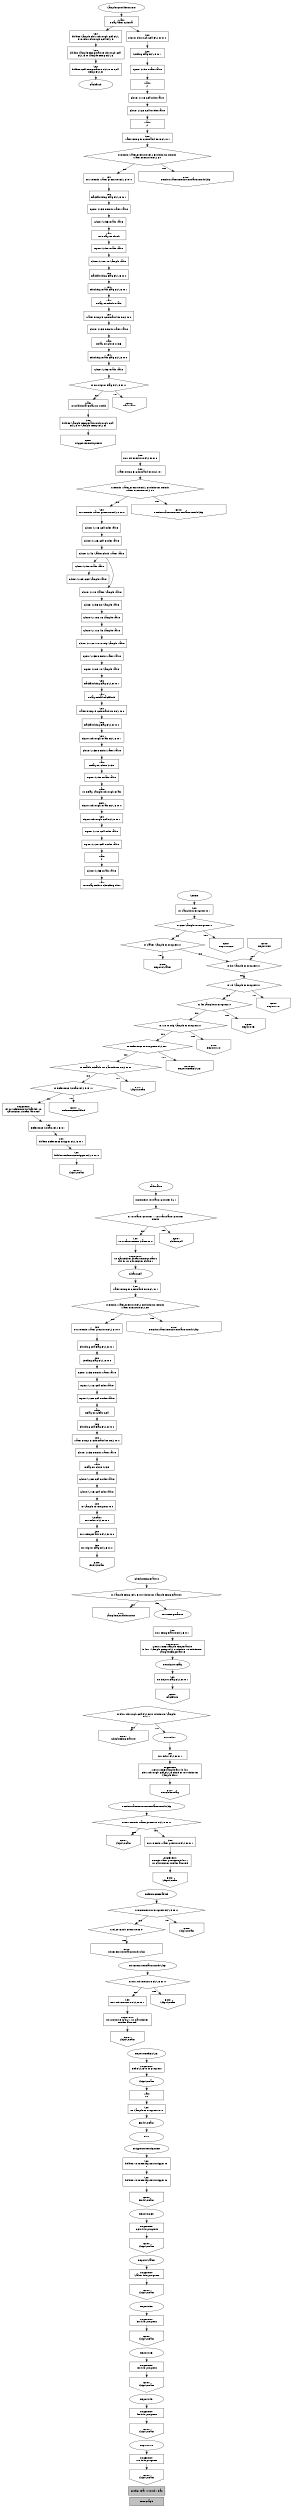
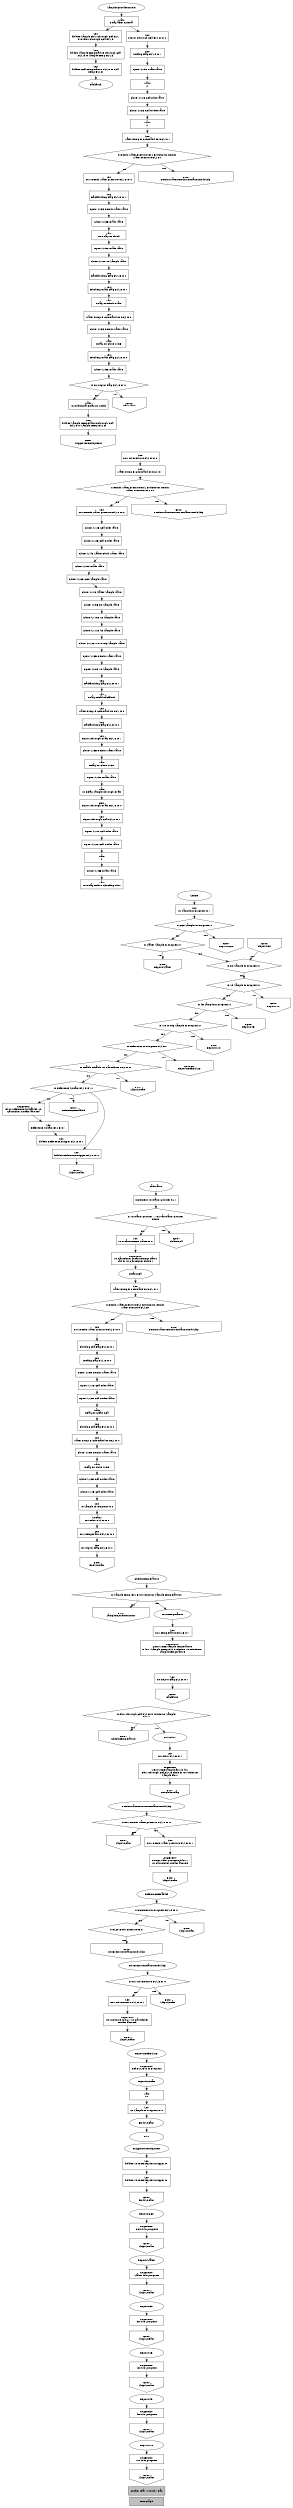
  digraph {
    nodesep=0.25
    packmode=array1
    ranksep=0.25
    node [fontsize=10 margin=0.125 shape=box]
    edge [fontsize=10 margin=0.125]
    n1 [label=START shape=oval width=2]
    n2 [label="Set:\n1A Sample In Progress to 1" width=2]
    n3 [label="Is CGL Sample In Progress1?" shape=diamond width=2]
    n4 [label="Is Slaker Sample In Progress1?" shape=diamond width=2]
    n5 [label="Goto:\nReport_CGL" shape=invhouse width=2]
    n6 [label="Goto:\nSkip_Stream" shape=invhouse width=2]
    n7 [label="Is 3A Sample In Progress1?" shape=diamond width=2]
    n8 [label="Goto:\nReport_Slaker" shape=invhouse width=2]
    n9 [label="Is 1B Sample In Progress1?" shape=diamond width=2]
    n10 [label="Is 4B Sample In Progress1?" shape=diamond width=2]
    n11 [label="Goto:\nReport_1B" shape=invhouse width=2]
    n12 [label="Goto:\nReport_3A" shape=invhouse width=2]
    n13 [label=Report_CGL shape=oval width=2]
    n14 [label="LogEvent:\n CGL is in progress" width=2]
    n15 [label="Goto:\nSkip_Stream" shape=invhouse width=2]
    n16 [label="Is WL to Dig Sample In Progress1?" shape=diamond width=2]
    n17 [label="Open:\nReport_4B" shape=invhouse width=2]
    n18 [fillcolor=grey label="Config: Year - Month - Day" style=filled width=2]
    n19 [label="Is Reference In Progress FSS B1?" shape=diamond width=2]
    n20 [label="Goto:\nReport_WL" shape=invhouse width=2]
    n21 [fillcolor=grey label="Test Graph" style=filled width=2]
    n22 [label="Is Enable Disable 1A Caust from DCS = 0?" shape=diamond width=2]
    n23 [label="Counter:\nReport_Ref_FSS_B" shape=invhouse width=2]
    n24 [label=END shape=oval width=2]
    n25 [label=Report_Slaker shape=oval width=2]
    n26 [label="LogEvent:\n Slaker is in progress" width=2]
    n27 [label="Goto:\nSkip_Stream" shape=invhouse width=2]
    n28 [label="Is Reference Stream FSS B = 1?" shape=diamond width=2]
    n29 [label="Goto:\nSkip_Stream" shape=invhouse width=2]
    n30 [label="LogEvent:\n FSS2 reference is disabled 1A \nCausticizer stream aborted" width=2]
    n31 [label="Goto:\nReference_Enabled" shape=invhouse width=2]
    n32 [label="Set:\nReference Stream FSS B to 1" width=2]
    n33 [label=Report_3A shape=oval width=2]
    n34 [label="LogEvent:\n 3A is in progress" width=2]
    n35 [label="Goto:\nSkip_Stream" shape=invhouse width=2]
    n36 [label="Set:\nhidden Reference Trigger FSS B to 1" width=2]
    n37 [label="Set:\nhidden Reference Trigger FSS B to 0" width=2]
    n38 [label="Goto:\nSkip_Stream" shape=invhouse width=2]
    n39 [label=Report_1B shape=oval width=2]
    n40 [label="LogEvent:\n 1B is in progress" width=2]
    n41 [label="Goto:\nSkip_Stream" shape=invhouse width=2]
    n42 [label=Reference_Enabled shape=oval width=2]
    n43 [label="Is Increment In Progress FSS B = 1?" shape=diamond width=2]
    n44 [label="Is PS201B-Air Pressure = 0?" shape=diamond width=2]
    n45 [label="Goto:\nSkip_Stream" shape=invhouse width=2]
    n46 [label=Report_4B shape=oval width=2]
    n47 [label="LogEvent:\n 4B is in progress" width=2]
    n48 [label="Goto:\nSkip_Stream" shape=invhouse width=2]
    n49 [label="Goto:\nAir_Pressure_Alarm_And_Skip" shape=invhouse width=2]
    n50 [label="Set:\nLow Air Pressure FSS B to 0" width=2]
    n51 [label="Set:\nWater Pump B Command To DCS to 1" width=2]
    n52 [label=Report_WL shape=oval width=2]
    n53 [label="LogEvent:\n WL is in progress" width=2]
    n54 [label="Goto:\nSkip_Stream" shape=invhouse width=2]
    n55 [label="Is Demin Water Pressure FSS BMinimum Demin \nWater Pressure FSS B?" shape=diamond width=2]
    n56 [label="Set:\nLow Demin Water pressure FSS B to 0" width=2]
    n57 [label="Goto:\nDemin_Water_Pressure_Alarm_And_Skip" shape=invhouse width=2]
    n58 [label="Close: SV1B Cell Inlet Valve" width=2]
    n59 [label="Close: SV2B Cell Outlet Valve" width=2]
    n60 [label=Report_Ref_FSS_B shape=oval width=2]
    n61 [label="LogEvent:\n Ref FSS_B is in progress" width=2]
-   n62 [label=Skip_Stream shape=oval width=2]
+   n62 [label=Report_Stream shape=oval width=2]
    n63 [label="Wait:\n10" width=2]
    n64 [label="Close: SV4B Slaker Flush Water Valve" width=2]
    n65 [label="Set:\n1A Sample In Progress to 0" width=2]
    n66 [label="Close: SV5B Drain Valve" width=2]
    n67 [label=End_Stream shape=oval width=2]
    n68 [label="Close: SV6B CGL Sample Valve" width=2]
    n69 [label="Close: SV7B Slaker Sample Valve" width=2]
    n70 [label="Close: SV9B 3A Sample Valve" width=2]
    n71 [label="Close: SV10B 1B Sample Valve" width=2]
    n72 [label="Close: SV11B 4B Sample Valve" width=2]
    n73 [label="Close: SV12B WL to Dig Sample Valve" width=2]
    n74 [label="Open: SV3B Demin Water Valve" width=2]
    n75 [label="Open: SV8B 1A Sample Valve" width=2]
    n76 [label="Set:\nBackflushing Flag FSS B to 1" width=2]
    n77 [label="Wait:\nDelay Initial Backflush" width=2]
    n78 [label="Set:\nWater Pump B Command To DCS to 0" width=2]
    n79 [label="Set:\nBackflushing Flag FSS B to 0" width=2]
    n80 [label="Set:\nLiquor Through Drain FSS B to 1" width=2]
    n81 [label="Close: SV3B Demin Water Valve" width=2]
    n82 [label="Wait:\nDelay To Close SV3B" width=2]
    n83 [label="Open: SV5B Drain Valve" width=2]
    n84 [label="Wait:\n1A Delay Sample Through Drain" width=2]
    n85 [label="Ref:\nLiquor Through Drain FSS B to 0" width=2]
    n86 [label="Set:\nLiquor Through Cell FSS B to 1" width=2]
    n87 [label="Open: SV1B Cell Inlet Valve" width=2]
    n88 [label="Open: SV2B Cell Outlet Valve" width=2]
    n89 [label="Wait:\n2" width=2]
    n90 [label="Close: SV5B Drain Valve" width=2]
    n91 [label="Wait:\n1A Delay Before Checking Flow" width=2]
    n92 [label="Is Flow Through Cell FSS B1A Minimum Sample \nFlow?" shape=diamond width=2]
    n93 [label="Goto:\nCheck_Temperature" shape=invhouse width=2]
    n94 [label=Low_Flow shape=oval width=2]
    n95 [label="Set:\nLow Flow FSS B to 1" width=2]
    n96 [label="LogEvent:\n West WLPF sample flow is low \n: Flow Through Cell FSS B Limit = 1A Minimum \nSample Flow" width=2]
    n97 [label="Goto:\nNo_Clean_Flag" shape=invhouse width=2]
    n98 [label=Check_Temperature shape=oval width=2]
    n99 [label="Is Sample Temp FSS B1A Minimum Sample Temperature?" shape=diamond width=2]
    n100 [label="Goto:\nSample_Conditions_OK" shape=invhouse width=2]
    n101 [label=Low_Temperature shape=oval width=2]
    n102 [label="Set:\nLow Temperature FSS B to 1" width=2]
    n103 [label="LogEvent:\n West WLPF sample temperature \nis low : Sample Temp FSS B Limit = 1A Minimum \nSample Temperature" width=2]
-   n104 [label=No_Liquor_Flag shape=oval width=2]
    n105 [label="Set:\nNo Liquor Flag FSS B to 1" width=2]
    n106 [label="Goto:\nBackflush" shape=invhouse width=2]
    n107 [label=Sample_Conditions_OK shape=oval width=2]
    n108 [label="Wait:\nDelay after Criteria" width=2]
    n109 [label="Set:\nhidden Sample Flow Through Cell FSS \nB to Flow Through Cell FSS B" width=2]
    n110 [label="Set:\nLiquor Through Cell FSS B to 0" width=2]
    n111 [label="Set:\nhidden Sample Temperature Through Cell \nFSS B to Sample Temp FSS B" width=2]
    n112 [label="Set:\nhidden Cell Temperature FSS B to Cell \nTemp FSS B" width=2]
    n113 [label=Backflush shape=oval width=2]
    n114 [label="Set:\nSettling Flag FSS B to 1" width=2]
    n115 [label="Open: SV5B Drain Valve" width=2]
    n116 [label="Wait:\n2" width=2]
    n117 [label="Close: SV1B Cell Inlet Valve" width=2]
    n118 [label="Close: SV2B Cell Outlet Valve" width=2]
    n119 [label="Wait:\n2" width=2]
    n120 [label="Set:\nWater Pump B Command To DCS to 1" width=2]
    n121 [label="Is Demin Water Pressure FSS BMinimum Demin \nWater Pressure FSS B?" shape=diamond width=2]
    n122 [label="Set:\nLow Demin Water pressure FSS B to 0" width=2]
    n123 [label="Goto:\nDemin_Water_Pressure_Alarm_And_Skip" shape=invhouse width=2]
    n124 [label="Set:\nBackflushing Flag FSS B to 1" width=2]
    n125 [label="Open: SV3B Demin Water Valve" width=2]
    n126 [label="Close: SV5B Drain Valve" width=2]
    n127 [label="Wait:\n1A Delay To Flush" width=2]
    n128 [label="Open: SV5B Drain Valve" width=2]
    n129 [label="Close: SV8B 1A Sample Valve" width=2]
    n130 [label="Set:\nBackflushing Flag FSS B to 0" width=2]
    n131 [label="Set:\nFlushing Drain Flag FSS B to 1" width=2]
    n132 [label="Wait:\nDelay To Flush Drain" width=2]
    n133 [label="Set:\nWater Pump B Command To DCS to 0" width=2]
    n134 [label="Close: SV3B Demin Water Valve" width=2]
    n135 [label="Wait:\nDelay To Close SV3B" width=2]
    n136 [label="Set:\nFlushing Drain Flag FSS B to 0" width=2]
    n137 [label="Close: SV5B Drain Valve" width=2]
    n138 [label="Is No Liquor Flag FSS B = 1?" shape=diamond width=2]
    n139 [label="Wait:\n1A Additional Delay To Settle" width=2]
    n140 [label="Goto:\nBad_Value" shape=invhouse width=2]
    n141 [label="Set:\nhidden Sample Temperature Through Cell \nFSS B to Sample Temp FSS B" width=2]
    n142 [label="Goto:\nTrigger_Intensity_Test" shape=invhouse width=2]
    n143 [label=Bad_Value shape=oval width=2]
    n144 [label="Increment 1A Alarm Counter by 1" width=2]
    n145 [label="Is 1A Alarm Counter < 1A Max Alarm Counter \nLimit?" shape=diamond width=2]
    n146 [label="Set:\n1A Measurement Status to 0" width=2]
    n147 [label="Goto:\nClean_Cell" shape=invhouse width=2]
    n148 [label="LogEvent:\n 1A Causticizer Measurement status \nbad in 1A Causticizer Phase 1" width=2]
    n149 [label=Clean_Cell shape=oval width=2]
    n150 [label="Set:\nWater Pump B Command To DCS to 1" width=2]
    n151 [label="Is Demin Water Pressure FSS BMinimum Demin \nWater Pressure FSS B?" shape=diamond width=2]
    n152 [label="Set:\nLow Demin Water pressure FSS B to 0" width=2]
    n153 [label="Goto:\nDemin_Water_Pressure_Alarm_And_Skip" shape=invhouse width=2]
    n154 [label="Set:\nFlushing cell Flag FSS B to 1" width=2]
    n155 [label="Set:\nSettling Flag FSS B to 0" width=2]
    n156 [label="Open: SV3B Demin Water Valve" width=2]
    n157 [label="Open: SV1B Cell Inlet Valve" width=2]
    n158 [label="Open: SV2B Cell Outlet Valve" width=2]
    n159 [label="Wait:\nDelay To Clean Cell" width=2]
    n160 [label="Set:\nFlushing cell Flag FSS B to 0" width=2]
    n161 [label="Set:\nWater Pump B Command To DCS to 0" width=2]
    n162 [label="Close: SV3B Demin Water Valve" width=2]
    n163 [label="Wait:\nDelay To Close SV3B" width=2]
    n164 [label="Close: SV2B Cell Outlet Valve" width=2]
    n165 [label="Close: SV1B Cell Inlet Valve" width=2]
    n166 [label="Set:\n1A Sample In Progress to 0" width=2]
    n167 [label="Stream:\nLow Flow FSS B to 0" width=2]
    n168 [label="Set:\nLow Temperature FSS B to 0" width=2]
    n169 [label="Set:\nNo Liquor Flag FSS B to 0" width=2]
    n170 [label="Goto:\nEnd_Stream" shape=invhouse width=2]
    n171 [label=Air_Pressure_Alarm_And_Skip shape=oval width=2]
    n172 [label="Is Low Air Pressure FSS B = 1?" shape=diamond width=2]
    n173 [label="Set:\nLow Air Pressure FSS B to 1" width=2]
    n174 [label="Goto:\nSkip_Stream" shape=invhouse width=2]
    n175 [label="LogEvent:\n Air pressure is low - 1A Causticizer \nstream aborted" width=2]
    n176 [label="Goto:\nSkip_Stream" shape=invhouse width=2]
    n177 [label=Demin_Water_Pressure_Alarm_And_Skip shape=oval width=2]
    n178 [label="Is Low Demin Water pressure FSS B = 1?" shape=diamond width=2]
    n179 [label="Set:\nLow Demin Water pressure FSS B to 1" width=2]
    n180 [label="LogEvent:\n Demin water pressure is low - \n1A Causticizer stream aborted" width=2]
    n181 [label="Goto:\nSkip_Stream" shape=invhouse width=2]
    n182 [label=Trigger_Intensity_Test shape=oval width=2]
    n183 [label="Set:\nhidden 1A Intensity Test Trigger to \n1" width=2]
    n184 [label="Set:\nhidden 1A Intensity Test Trigger to \n0" width=2]
    n185 [label="Goto:\nEnd_Stream" shape=invhouse width=2]
    n1 -> n2 [width=2]
    n2 -> n3 [width=2]
    n3 -> n4 [width=2 xlabel=No]
    n3 -> n5 [width=2 xlabel=Yes]
    n4 -> n7 [width=2 xlabel=No]
    n4 -> n8 [width=2 xlabel=Yes]
    n7 -> n9 [width=2 xlabel=No]
    n9 -> n10 [width=2 xlabel=No]
    n9 -> n11 [width=2 xlabel=Yes]
    n10 -> n16 [width=2 xlabel=No]
    n10 -> n17 [width=2 xlabel=Yes]
    n12 -> n7 [width=2 xlabel=Yes]
    n13 -> n14 [width=2]
    n14 -> n15 [width=2]
    n16 -> n19 [width=2 xlabel=No]
    n16 -> n20 [width=2 xlabel=Yes]
    n19 -> n22 [width=2 xlabel=No]
    n19 -> n23 [width=2 xlabel=Yes]
    n22 -> n28 [width=2 xlabel=No]
    n22 -> n29 [width=2 xlabel=Yes]
    n25 -> n26 [width=2]
    n26 -> n27 [width=2]
    n28 -> n30 [width=2 xlabel=No]
    n28 -> n31 [width=2 xlabel=Yes]
    n30 -> n32 [width=2]
    n32 -> n36 [width=2]
    n33 -> n34 [width=2]
    n34 -> n35 [width=2]
-   n36 -> n37 [width=2]
+   n28 -> n37 [width=2]
    n37 -> n38 [width=2]
    n39 -> n40 [width=2]
    n40 -> n41 [width=2]
    n42 -> n43 [width=2]
    n43 -> n44 [width=2 xlabel=No]
    n43 -> n45 [width=2 xlabel=Yes]
    n44 -> n49 [width=2 xlabel=Yes]
    n46 -> n47 [width=2]
    n47 -> n48 [width=2]
    n50 -> n51 [width=2]
    n51 -> n55 [width=2]
    n52 -> n53 [width=2]
    n53 -> n54 [width=2]
    n55 -> n56 [width=2 xlabel=No]
    n55 -> n57 [width=2 xlabel=Yes]
    n56 -> n58 [width=2]
    n58 -> n59 [width=2]
    n59 -> n64 [width=2]
    n60 -> n61 [width=2]
    n61 -> n62 [width=2]
    n62 -> n63 [width=2]
    n63 -> n65 [width=2]
    n64 -> n66 [width=2]
    n65 -> n67 [width=2]
    n66 -> n68 [width=2]
    n67 -> n24 [width=2]
-   n64 -> n69 [width=2]
+   n68 -> n69 [width=2]
    n69 -> n70 [width=2]
    n70 -> n71 [width=2]
    n71 -> n72 [width=2]
    n72 -> n73 [width=2]
    n73 -> n74 [width=2]
    n74 -> n75 [width=2]
    n75 -> n76 [width=2]
    n76 -> n77 [width=2]
    n77 -> n78 [width=2]
    n78 -> n79 [width=2]
    n79 -> n80 [width=2]
    n80 -> n81 [width=2]
    n81 -> n82 [width=2]
    n82 -> n83 [width=2]
    n83 -> n84 [width=2]
    n84 -> n85 [width=2]
    n85 -> n86 [width=2]
    n86 -> n87 [width=2]
    n87 -> n88 [width=2]
    n88 -> n89 [width=2]
    n89 -> n90 [width=2]
    n90 -> n91 [width=2]
    n92 -> n93 [width=2 xlabel=No]
    n92 -> n94 [width=2 xlabel=Yes]
    n94 -> n95 [width=2]
    n95 -> n96 [width=2]
    n96 -> n97 [width=2]
    n98 -> n99 [width=2]
    n99 -> n100 [width=2 xlabel=No]
    n99 -> n101 [width=2 xlabel=Yes]
+   n101 -> n102 [width=2]
    n102 -> n103 [width=2]
-   n103 -> n104 [width=2]
-   n104 -> n105 [width=2]
    n105 -> n106 [width=2]
    n107 -> n108 [width=2]
    n108 -> n109 [width=2]
    n108 -> n110 [width=2]
    n109 -> n111 [width=2]
    n110 -> n114 [width=2]
    n111 -> n112 [width=2]
    n112 -> n113 [width=2]
    n114 -> n115 [width=2]
    n115 -> n116 [width=2]
    n116 -> n117 [width=2]
    n117 -> n118 [width=2]
    n118 -> n119 [width=2]
    n119 -> n120 [width=2]
    n120 -> n121 [width=2]
    n121 -> n122 [width=2 xlabel=No]
    n121 -> n123 [width=2 xlabel=Yes]
    n122 -> n124 [width=2]
    n124 -> n125 [width=2]
    n125 -> n126 [width=2]
    n126 -> n127 [width=2]
    n127 -> n128 [width=2]
    n128 -> n129 [width=2]
    n129 -> n130 [width=2]
    n130 -> n131 [width=2]
    n131 -> n132 [width=2]
    n132 -> n133 [width=2]
    n133 -> n134 [width=2]
    n134 -> n135 [width=2]
    n135 -> n136 [width=2]
    n136 -> n137 [width=2]
    n137 -> n138 [width=2]
    n138 -> n139 [width=2 xlabel=No]
    n138 -> n140 [width=2 xlabel=Yes]
    n139 -> n141 [width=2]
    n141 -> n142 [width=2]
    n143 -> n144 [width=2]
    n144 -> n145 [width=2]
    n145 -> n146 [width=2 xlabel=No]
    n145 -> n147 [width=2 xlabel=Yes]
    n146 -> n148 [width=2]
    n148 -> n149 [width=2]
    n149 -> n150 [width=2]
    n150 -> n151 [width=2]
    n151 -> n152 [width=2 xlabel=No]
    n151 -> n153 [width=2 xlabel=Yes]
    n152 -> n154 [width=2]
    n154 -> n155 [width=2]
    n155 -> n156 [width=2]
    n156 -> n157 [width=2]
    n157 -> n158 [width=2]
    n158 -> n159 [width=2]
    n159 -> n160 [width=2]
    n160 -> n161 [width=2]
    n161 -> n162 [width=2]
    n162 -> n163 [width=2]
    n163 -> n164 [width=2]
    n164 -> n165 [width=2]
    n165 -> n166 [width=2]
    n166 -> n167 [width=2]
    n167 -> n168 [width=2]
    n168 -> n169 [width=2]
    n169 -> n170 [width=2]
    n171 -> n172 [width=2]
    n172 -> n173 [width=2 xlabel=No]
    n172 -> n174 [width=2 xlabel=Yes]
    n173 -> n175 [width=2]
    n175 -> n176 [width=2]
    n177 -> n178 [width=2]
    n178 -> n6 [width=2 xlabel=Yes]
    n178 -> n179 [width=2 xlabel=No]
    n179 -> n180 [width=2]
    n180 -> n181 [width=2]
    n182 -> n183 [width=2]
    n183 -> n184 [width=2]
    n184 -> n185 [width=2]
  }
